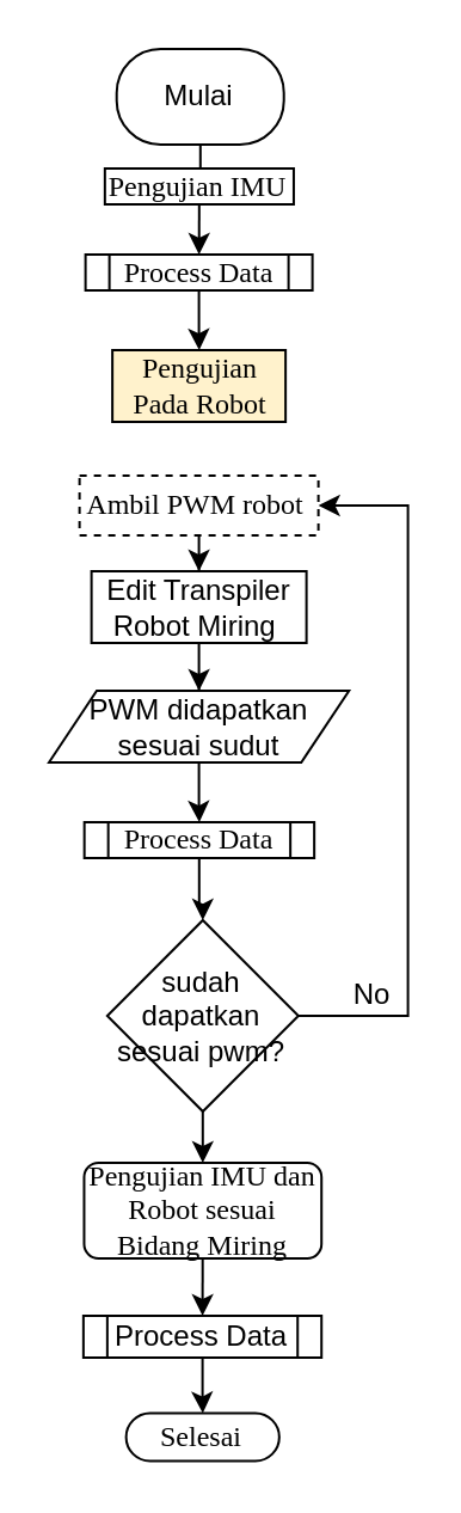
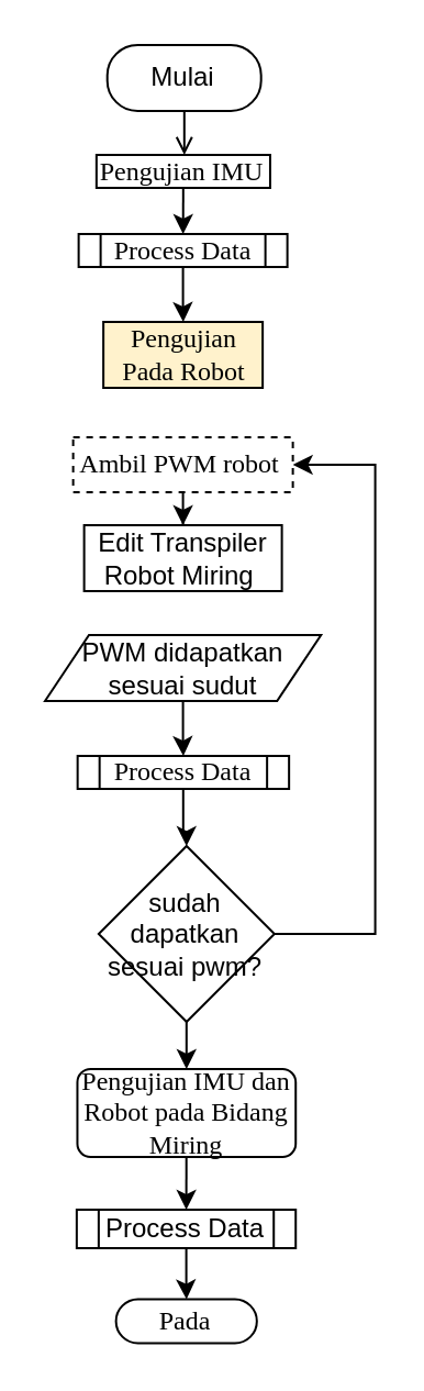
  <mxCell id="0" />
  <mxCell id="1" parent="0" />
  <mxCell id="2" value="&lt;font face=&quot;Times New Roman&quot;&gt;Pengujian Pada Robot&lt;/font&gt;" style="rounded=1;whiteSpace=wrap;html=1;arcSize=0;fillColor=#fff2cc;" parent="1" vertex="1"><mxGeometry x="46.56" y="146" width="72.5" height="30" as="geometry" /></mxCell>
  <mxCell id="3" style="edgeStyle=orthogonalEdgeStyle;rounded=0;orthogonalLoop=1;jettySize=auto;html=1;entryX=0.5;entryY=0;entryDx=0;entryDy=0;" parent="1" source="4" target="12" edge="1"><mxGeometry relative="1" as="geometry" /></mxCell>
  <mxCell id="4" value="PWM didapatkan sesuai sudut" style="shape=parallelogram;perimeter=parallelogramPerimeter;whiteSpace=wrap;html=1;fixedSize=1;" parent="1" vertex="1"><mxGeometry x="20" y="288.5" width="125.62" height="30" as="geometry" /></mxCell>
  <mxCell id="5" style="edgeStyle=orthogonalEdgeStyle;rounded=0;orthogonalLoop=1;jettySize=auto;html=1;" parent="1" source="7" target="23" edge="1"><mxGeometry relative="1" as="geometry" /></mxCell>
  <mxCell id="6" style="edgeStyle=orthogonalEdgeStyle;rounded=0;orthogonalLoop=1;jettySize=auto;html=1;entryX=1;entryY=0.5;entryDx=0;entryDy=0;" parent="1" source="7" target="19" edge="1"><mxGeometry relative="1" as="geometry"><Array as="points"><mxPoint x="170.31" y="424.5" /><mxPoint x="170.31" y="211.5" /></Array></mxGeometry></mxCell>
  <mxCell id="7" value="sudah dapatkan sesuai pwm?&lt;br&gt;" style="rhombus;whiteSpace=wrap;html=1;" parent="1" vertex="1"><mxGeometry x="44.42" y="384.5" width="80" height="80" as="geometry" /></mxCell>
- <mxCell id="8" value="No" style="text;html=1;align=center;verticalAlign=middle;resizable=0;points=[];autosize=1;strokeColor=none;" parent="1" vertex="1"><mxGeometry x="140" y="406" width="30" height="20" as="geometry" /></mxCell>
  <mxCell id="9" style="edgeStyle=orthogonalEdgeStyle;rounded=0;orthogonalLoop=1;jettySize=auto;html=1;endArrow=open;" parent="1" source="10" target="14" edge="1"><mxGeometry relative="1" as="geometry" /></mxCell>
- <mxCell id="10" value="Mulai" style="rounded=1;whiteSpace=wrap;html=1;arcSize=46;" parent="1" vertex="1"><mxGeometry x="48.35" y="20" width="70" height="40" as="geometry" /></mxCell>
+ <mxCell id="10" value="Mulai" style="rounded=1;whiteSpace=wrap;html=1;arcSize=46;" parent="1" vertex="1"><mxGeometry x="48.35" y="20" width="70" height="30" as="geometry" /></mxCell>
  <mxCell id="11" style="edgeStyle=orthogonalEdgeStyle;rounded=0;orthogonalLoop=1;jettySize=auto;html=1;" parent="1" source="12" target="7" edge="1"><mxGeometry relative="1" as="geometry" /></mxCell>
  <mxCell id="12" value="&lt;font face=&quot;Times New Roman&quot;&gt;Process Data&lt;/font&gt;" style="shape=process;whiteSpace=wrap;html=1;backgroundOutline=1;size=0.104;" parent="1" vertex="1"><mxGeometry x="34.83" y="343.5" width="96.24" height="15" as="geometry" /></mxCell>
  <mxCell id="13" value="" style="edgeStyle=none;html=1;" edge="1" parent="1" source="14" target="16"><mxGeometry relative="1" as="geometry" /></mxCell>
  <mxCell id="14" value="&lt;font face=&quot;Times New Roman&quot;&gt;Pengujian IMU&lt;/font&gt;" style="rounded=1;whiteSpace=wrap;html=1;arcSize=0;" parent="1" vertex="1"><mxGeometry x="43.42" y="70" width="79.06" height="15" as="geometry" /></mxCell>
  <mxCell id="15" style="edgeStyle=orthogonalEdgeStyle;rounded=0;orthogonalLoop=1;jettySize=auto;html=1;" parent="1" source="16" target="2" edge="1"><mxGeometry relative="1" as="geometry" /></mxCell>
  <mxCell id="16" value="&lt;font face=&quot;Times New Roman&quot;&gt;Process Data&lt;/font&gt;" style="shape=process;whiteSpace=wrap;html=1;backgroundOutline=1;rounded=0;" parent="1" vertex="1"><mxGeometry x="35.31" y="106" width="95" height="15" as="geometry" /></mxCell>
- <mxCell id="17" value="&lt;font face=&quot;Times New Roman&quot;&gt;Selesai&lt;/font&gt;" style="whiteSpace=wrap;html=1;rounded=1;arcSize=50;" parent="1" vertex="1"><mxGeometry x="52.31" y="590.75" width="64.11" height="20" as="geometry" /></mxCell>
+ <mxCell id="17" value="&lt;font face=&quot;Times New Roman&quot;&gt;Pada&lt;/font&gt;" style="whiteSpace=wrap;html=1;rounded=1;arcSize=50;" parent="1" vertex="1"><mxGeometry x="52.31" y="590.75" width="64.11" height="20" as="geometry" /></mxCell>
  <mxCell id="18" value="" style="edgeStyle=orthogonalEdgeStyle;rounded=0;orthogonalLoop=1;jettySize=auto;html=1;" parent="1" source="19" target="21" edge="1"><mxGeometry relative="1" as="geometry" /></mxCell>
  <mxCell id="19" value="&lt;font face=&quot;Times New Roman&quot;&gt;Ambil PWM robot&amp;nbsp;&lt;/font&gt;" style="rounded=1;whiteSpace=wrap;html=1;arcSize=0;dashed=1;" parent="1" vertex="1"><mxGeometry x="32.81" y="198.5" width="100" height="25" as="geometry" /></mxCell>
- <mxCell id="20" style="edgeStyle=orthogonalEdgeStyle;rounded=0;orthogonalLoop=1;jettySize=auto;html=1;entryX=0.5;entryY=0;entryDx=0;entryDy=0;" parent="1" source="21" target="4" edge="1"><mxGeometry relative="1" as="geometry" /></mxCell>
  <mxCell id="21" value="Edit Transpiler Robot Miring&amp;nbsp;" style="rounded=0;whiteSpace=wrap;html=1;" parent="1" vertex="1"><mxGeometry x="37.81" y="238.5" width="90" height="30" as="geometry" /></mxCell>
  <mxCell id="22" value="" style="edgeStyle=none;html=1;" edge="1" parent="1" source="23" target="25"><mxGeometry relative="1" as="geometry" /></mxCell>
- <mxCell id="23" value="&lt;font face=&quot;Times New Roman&quot;&gt;Pengujian IMU dan Robot sesuai Bidang Miring&lt;/font&gt;" style="rounded=1;whiteSpace=wrap;html=1;arcSize=15;" parent="1" vertex="1"><mxGeometry x="34.73" y="486" width="99.38" height="40" as="geometry" /></mxCell>
+ <mxCell id="23" value="&lt;font face=&quot;Times New Roman&quot;&gt;Pengujian IMU dan Robot pada Bidang Miring&lt;/font&gt;" style="rounded=1;whiteSpace=wrap;html=1;arcSize=15;" parent="1" vertex="1"><mxGeometry x="34.73" y="486" width="99.38" height="40" as="geometry" /></mxCell>
  <mxCell id="24" value="" style="edgeStyle=orthogonalEdgeStyle;rounded=0;orthogonalLoop=1;jettySize=auto;html=1;" parent="1" source="25" target="17" edge="1"><mxGeometry relative="1" as="geometry" /></mxCell>
  <mxCell id="25" value="Process Data" style="shape=process;whiteSpace=wrap;html=1;backgroundOutline=1;rounded=1;arcSize=0;" parent="1" vertex="1"><mxGeometry x="34.43" y="550" width="99.68" height="17.5" as="geometry" /></mxCell>
